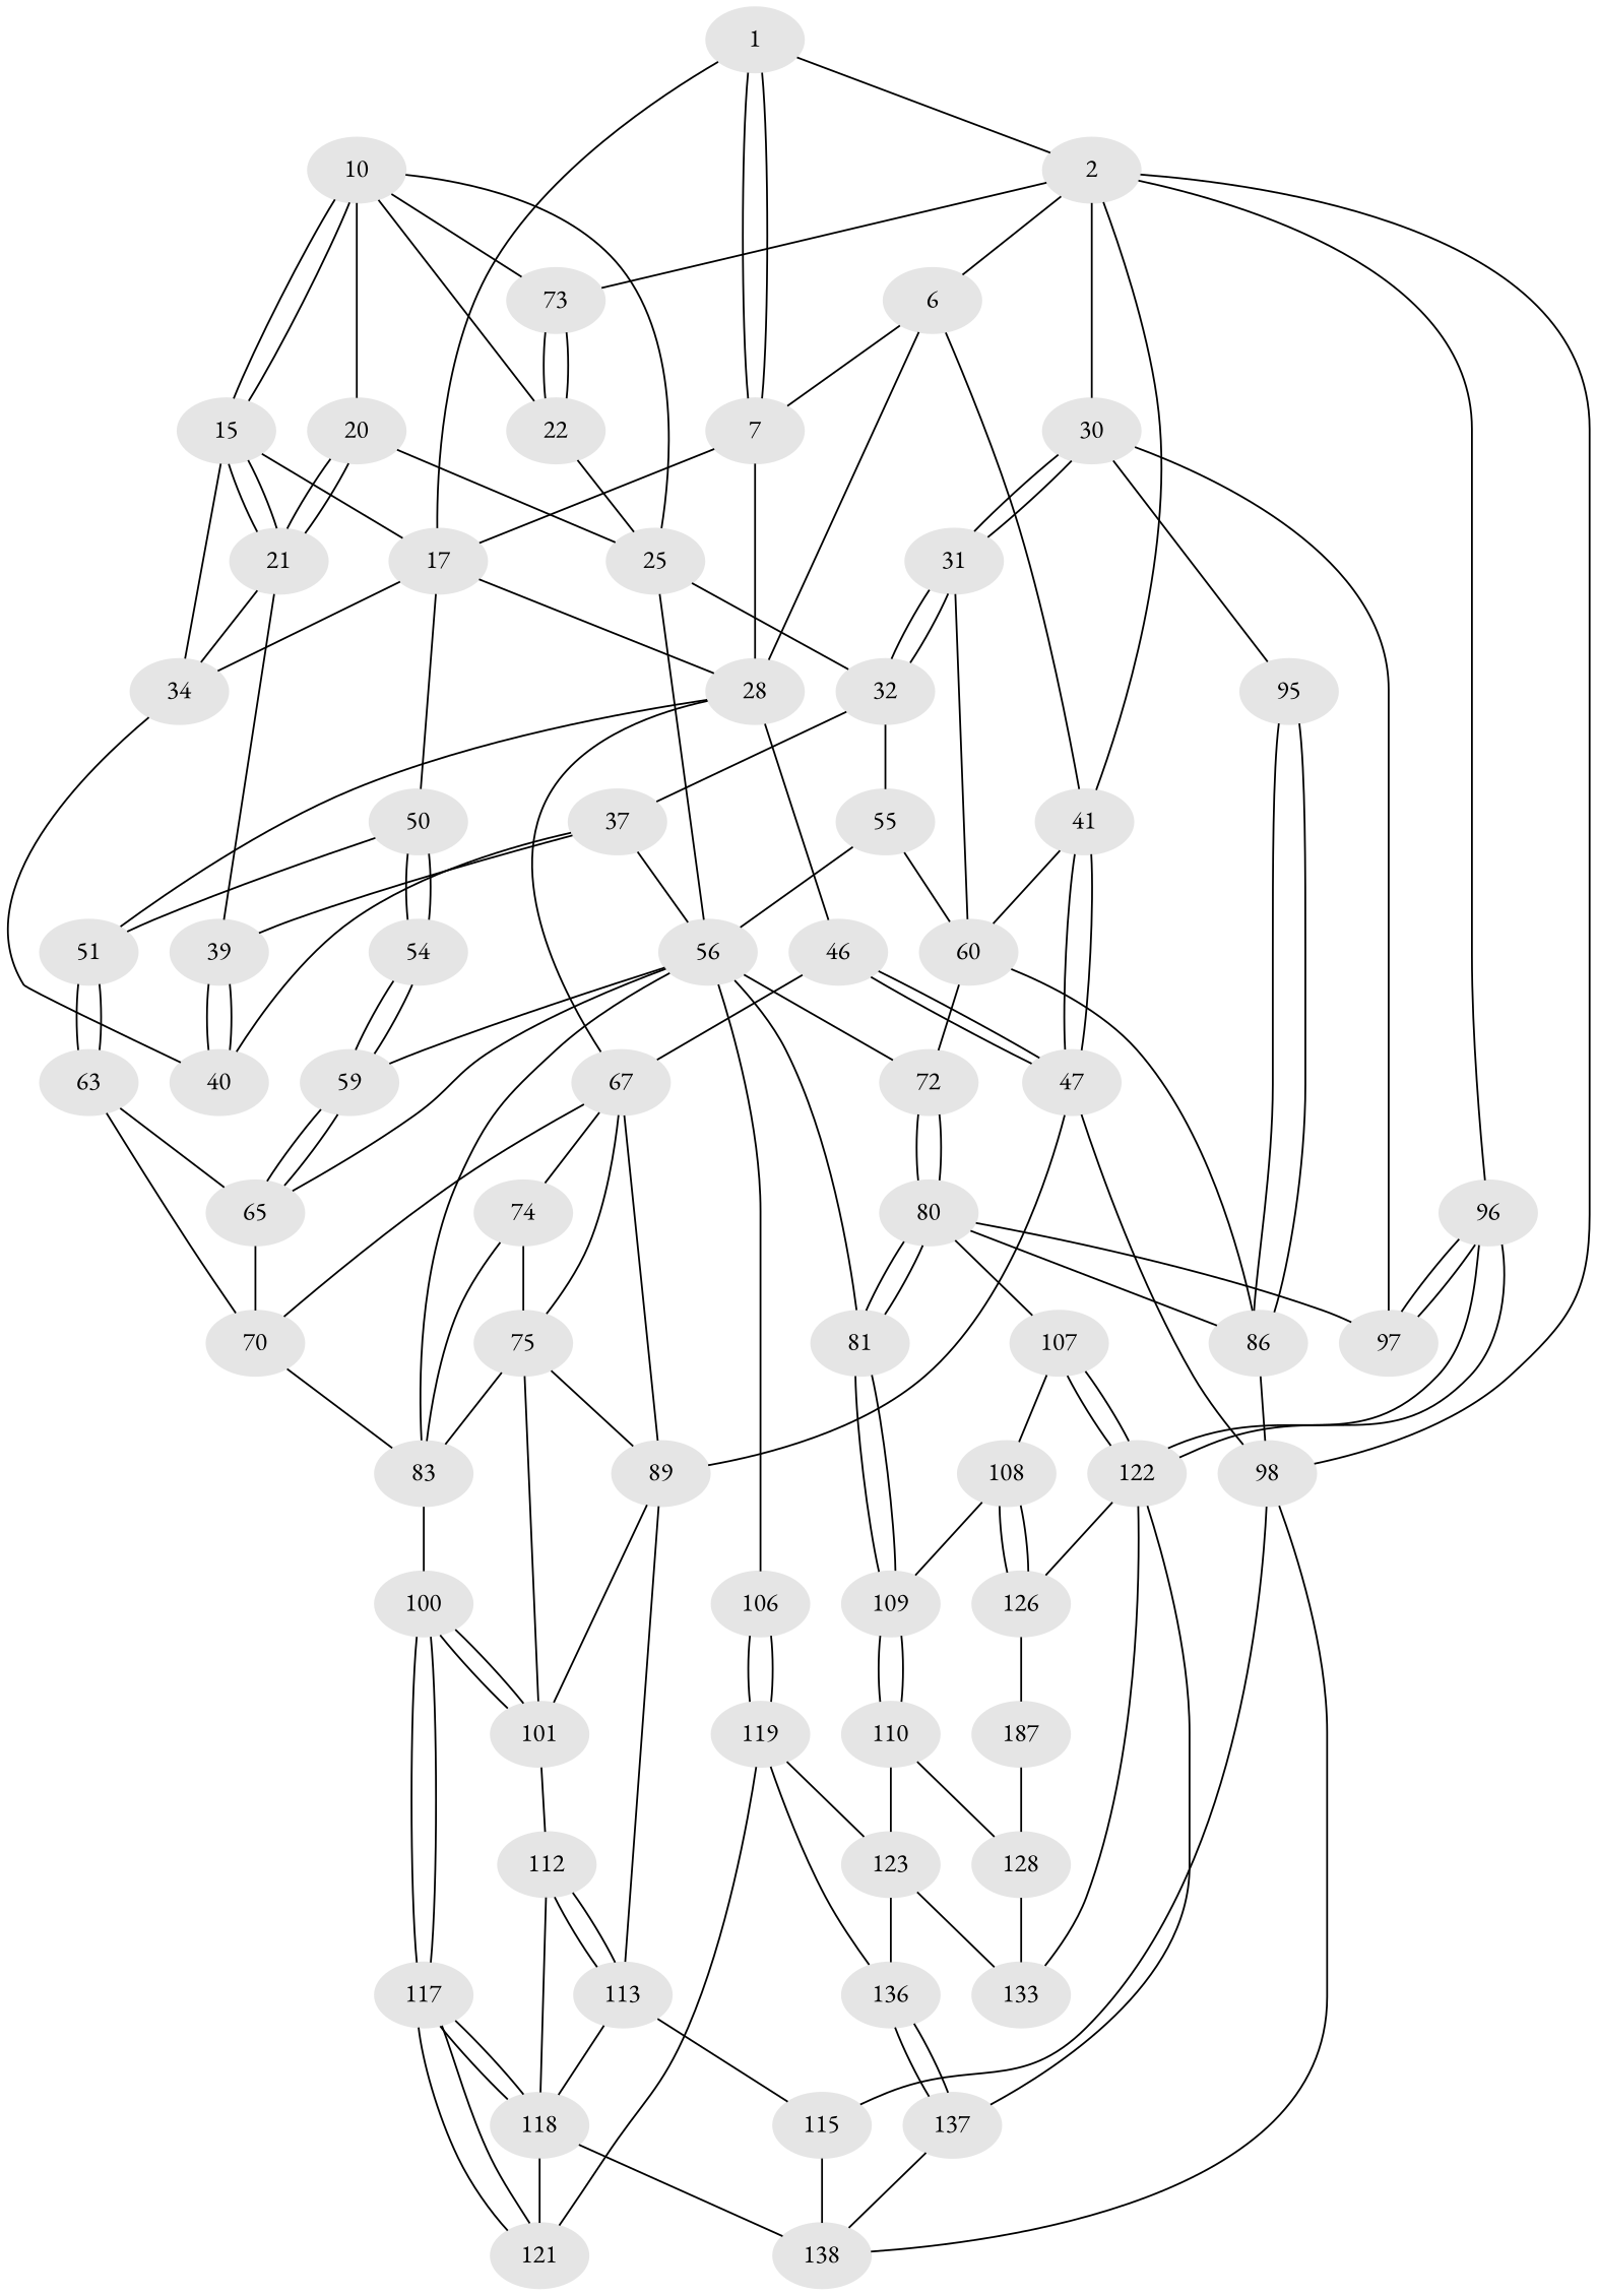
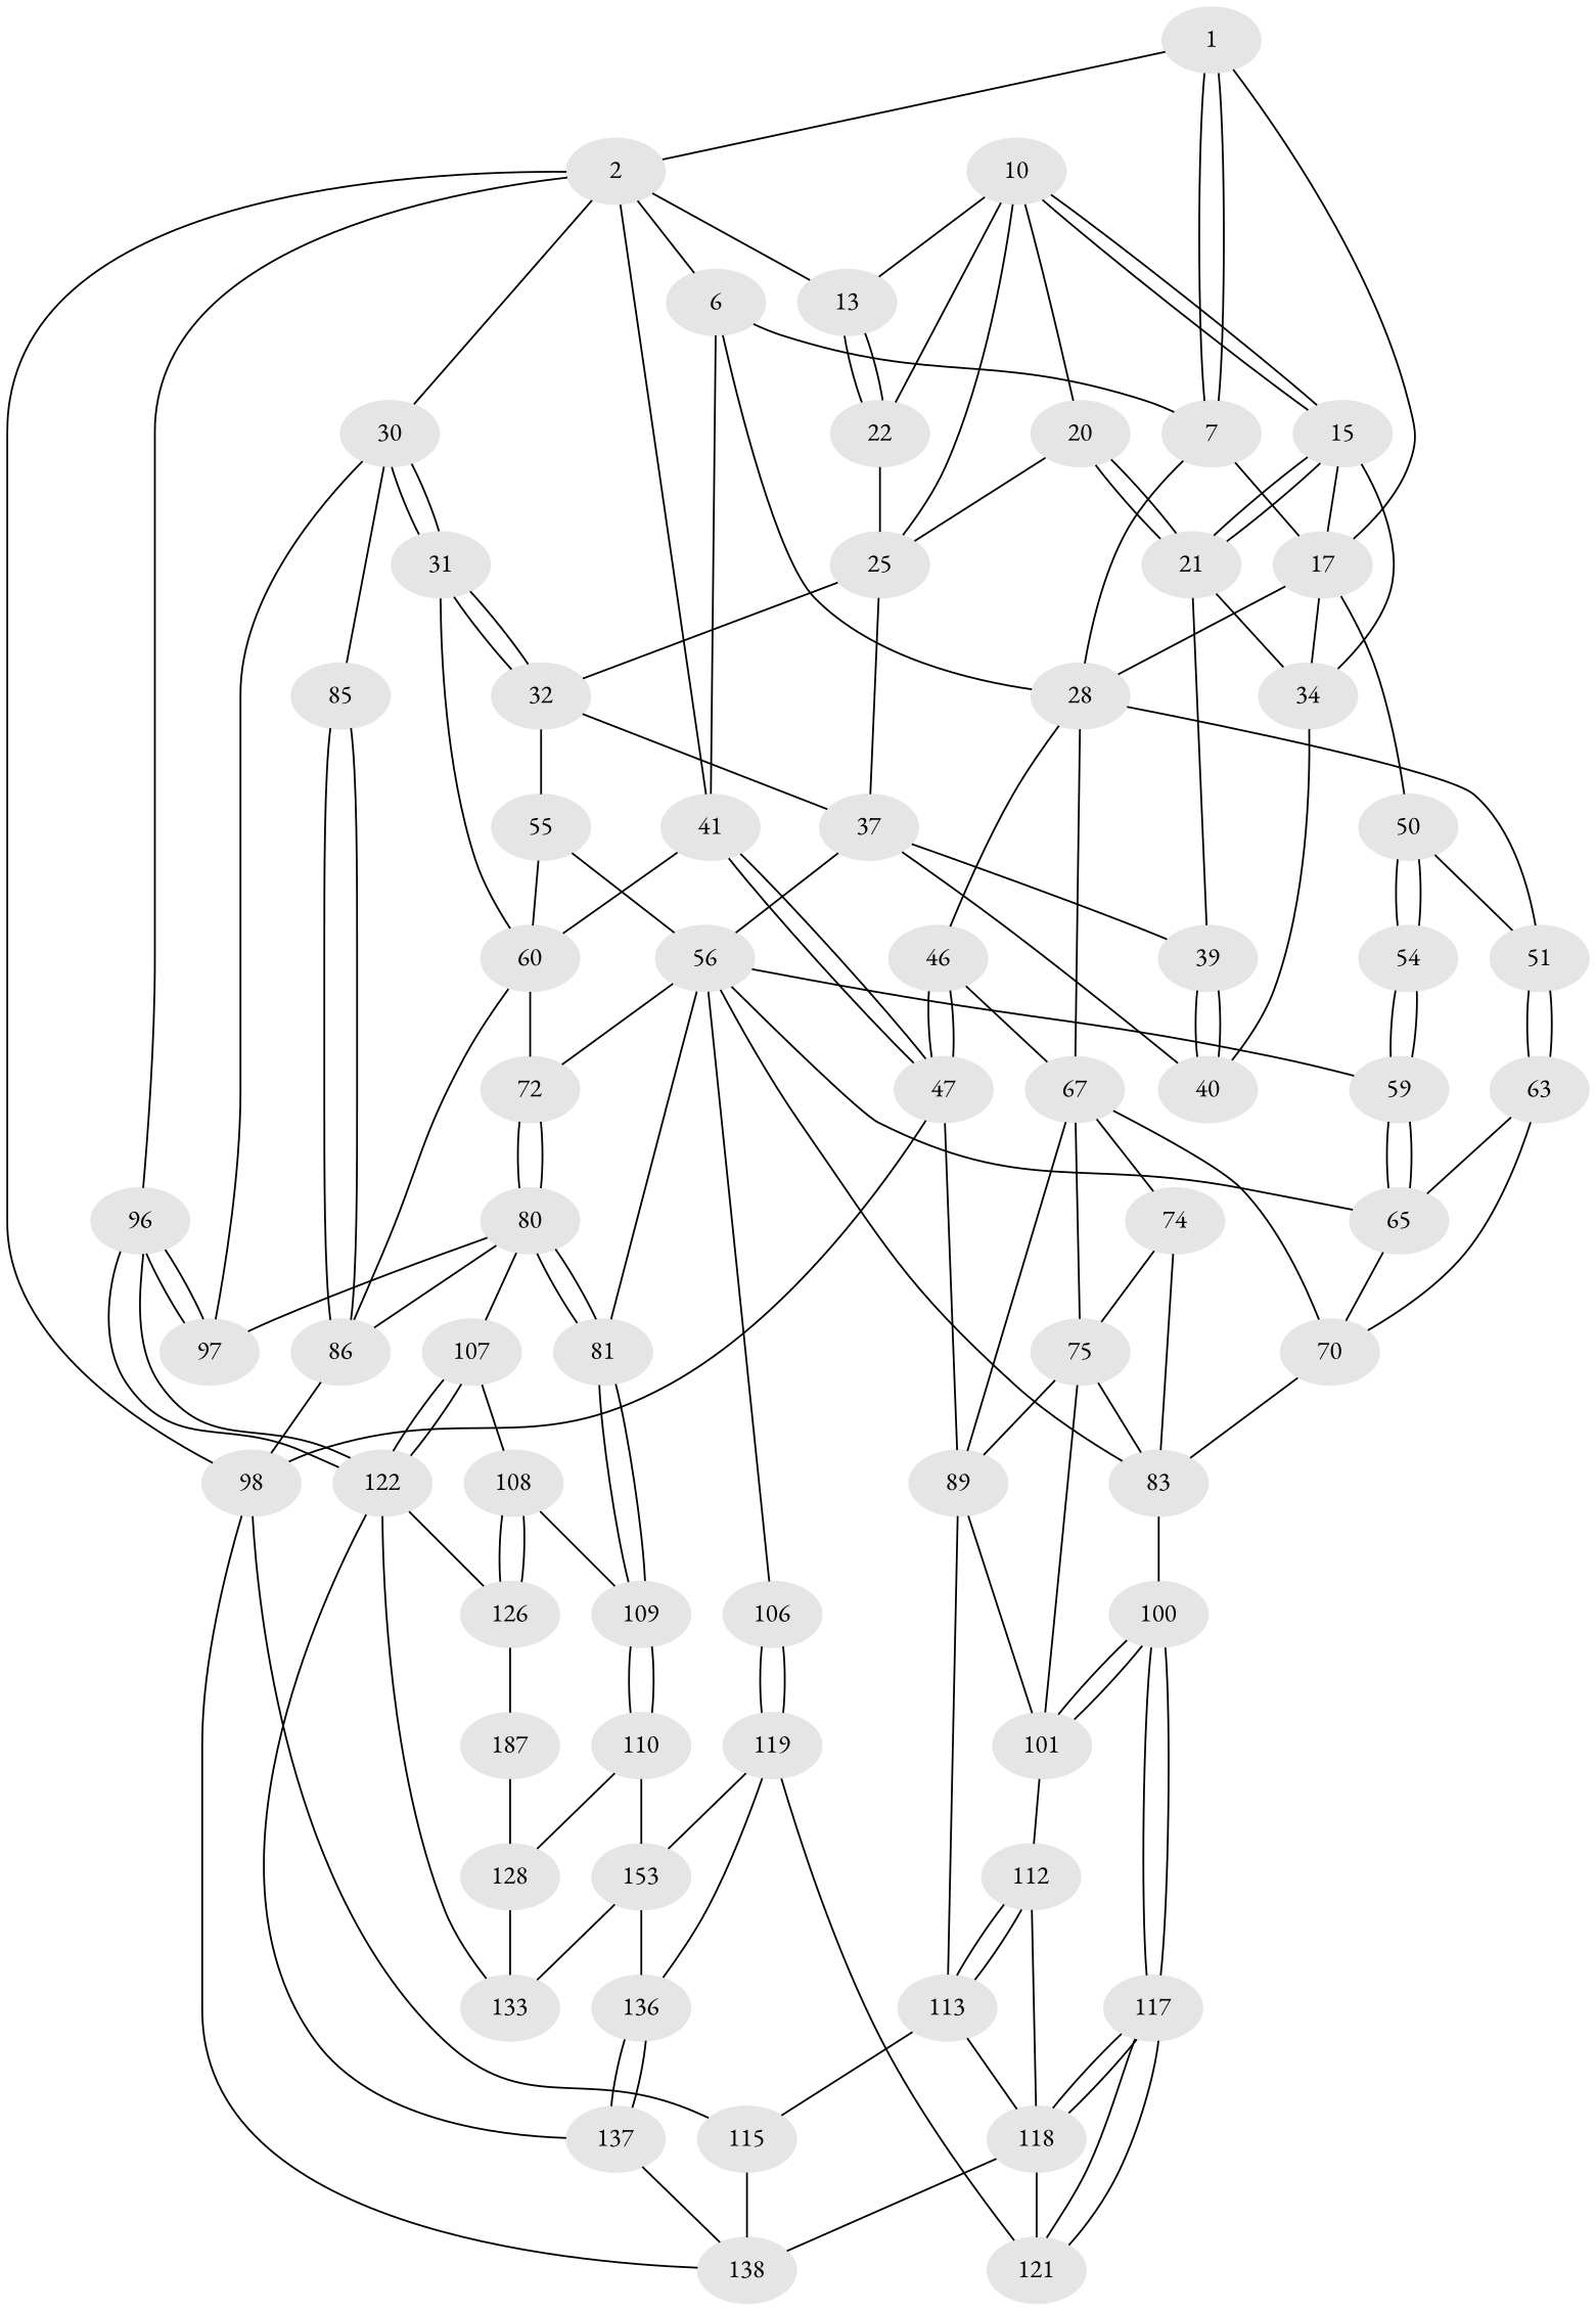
  graph {
    fontname="EB Garamond"
    node [color=gray90 fontname="EB Garamond" style=filled]
    edge [fontname="EB Garamond"]
    1 [super="+2"]
    n2 [label=2 super="+4"]
    7 [super="+8"]
    17 [super="+18+27"]
    6 [super="+9"]
-   13 [label=73]
+   13
    30 [super="+76"]
    41
    96
    98 [super="+99"]
    28 [super="+43"]
    34 [super="+35"]
    50
    22 [super="+23"]
    31
-   85 [label=95]
+   85
    97
    60 [super="+61"]
    47 [super="+94"]
    122 [super="+129"]
    115 [super="+116"]
    138 [super="+139"]
    46
    51 [super="+52"]
    67 [super="+71+68"]
    10 [super="+11"]
    15 [super="+16"]
    20
    25 [super="+29+26"]
    21 [super="+33"]
    32 [super="+45"]
    37 [super="+38"]
    39
    40 [super="+49"]
    54
    55
    56 [super="+57"]
    63 [super="+64"]
    89 [super="+93"]
    70 [super="+73"]
    74
    75 [super="+88"]
    72
    86
    59
    65 [super="+66"]
    81 [super="+82"]
    83 [super="+84+92"]
    106
    101 [super="+102"]
    113 [super="+114"]
    80 [super="+87"]
    109
    100
    119 [super="+120"]
    107
    112
    108
    110 [super="+111"]
    117
    118 [super="+124"]
    126
    133
    137
    121 [super="+131"]
-   123 [super="+134"]
+   123 [super="+134" label=153]
    128 [super="+132"]
    136
    n69 [label=187]
    1 -- n2
    1 -- 7
    1 -- 7
    1 -- 17
    n2 -- 6
    n2 -- 13
    n2 -- 30
    n2 -- 41
    n2 -- 96
    n2 -- 98
    7 -- 17
    7 -- 28
    17 -- 28
    17 -- 34
    17 -- 50
    6 -- 7
    6 -- 41
    6 -- 28
    13 -- 22
    13 -- 22
    30 -- 31
    30 -- 31
    30 -- 85 [weight=2]
    30 -- 97
    41 -- 60
    41 -- 47
    41 -- 47
    96 -- 97
    96 -- 97
    96 -- 122
    96 -- 122
    98 -- 115
    98 -- 138
    28 -- 46
    28 -- 51
    28 -- 67
    34 -- 40
    50 -- 51
    50 -- 54
    50 -- 54
    22 -- 25
    31 -- 60
    31 -- 32
    31 -- 32
    85 -- 86
    85 -- 86
    60 -- 72
    60 -- 86
    47 -- 98
    47 -- 89
    122 -- 126
    122 -- 133
    122 -- 137
    115 -- 138 [weight=2]
    46 -- 47
    46 -- 47
    46 -- 67
    51 -- 63 [weight=2]
    51 -- 63
    67 -- 89
    67 -- 70
    67 -- 74
    67 -- 75
    10 -- 13
    10 -- 22 [weight=2]
    10 -- 15
    10 -- 15
    10 -- 20
    10 -- 25
    15 -- 17
    15 -- 34
    15 -- 21
    15 -- 21
    20 -- 25
    20 -- 21
    20 -- 21
    25 -- 32
-   25 -- 56
+   25 -- 37
    21 -- 34
    21 -- 39
    32 -- 37
    32 -- 55
    37 -- 39
    37 -- 40
    37 -- 56
    39 -- 40
    39 -- 40
    54 -- 59
    54 -- 59
    55 -- 60
    55 -- 56
    56 -- 72
    56 -- 59
    56 -- 65
    56 -- 81
    56 -- 83
    56 -- 106
    63 -- 70
    63 -- 65
    89 -- 101
    89 -- 113
    70 -- 83
    74 -- 75
    74 -- 83
    75 -- 89
    75 -- 83
    75 -- 101
    72 -- 80
    72 -- 80
    86 -- 98
    59 -- 65
    59 -- 65
    65 -- 70
    81 -- 109
    81 -- 109
    83 -- 100
    106 -- 119
    106 -- 119
    101 -- 112
    113 -- 115
    113 -- 118
    80 -- 97
    80 -- 86
    80 -- 81
    80 -- 81
    80 -- 107
    109 -- 110
    109 -- 110
    100 -- 101
    100 -- 101
    100 -- 117
    100 -- 117
    119 -- 121
    119 -- 123
    119 -- 136
    107 -- 122
    107 -- 122
    107 -- 108
    112 -- 113
    112 -- 113
    112 -- 118
    108 -- 109
    108 -- 126
    108 -- 126
    110 -- 123
    110 -- 128
    117 -- 118
    117 -- 118
    117 -- 121
    117 -- 121
    118 -- 138
    118 -- 121 [weight=2]
    126 -- n69
    137 -- 138
    123 -- 133
    123 -- 136
    128 -- 133
    136 -- 137
    136 -- 137
    n69 -- 128 [weight=2]
  }
